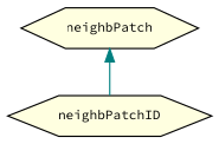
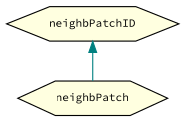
  digraph {
    rankdir=TB
    fontname="Source Code Pro"
    node [color=black fillcolor=lightyellow fontname="Source Code Pro" fontsize=10 shape=hexagon style=filled]
    n1 [fontcolor=black height=0.2 label=neighbPatchID width=0.4]
    n2 [height=0.2 label=neighbPatch width=0.4]
-   n2 -> n1 [color=teal dir=back fontname="Source Code Pro" fontsize=10 labelfontname=FreeSans labelfontsize=10 style=solid]
+   n1 -> n2 [color=teal dir=back fontname="Source Code Pro" fontsize=10 labelfontname=FreeSans labelfontsize=10 style=solid]
  }
